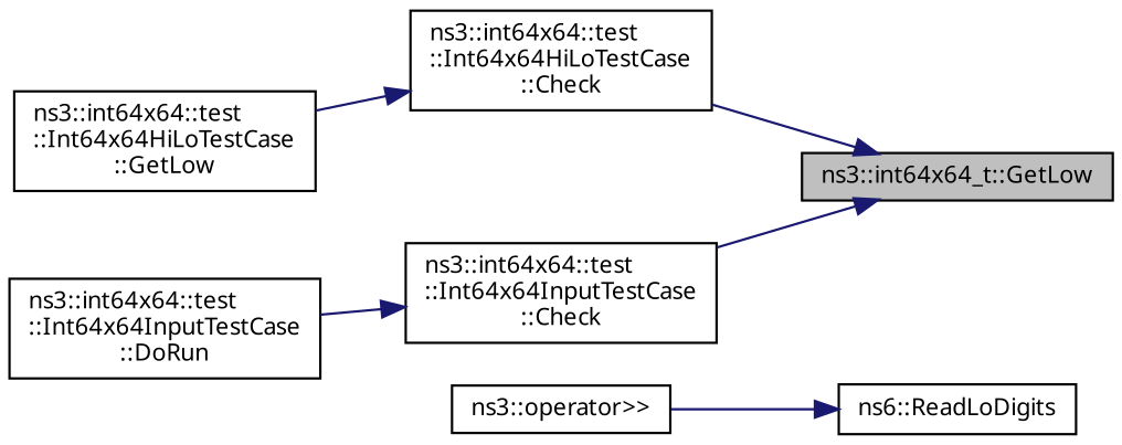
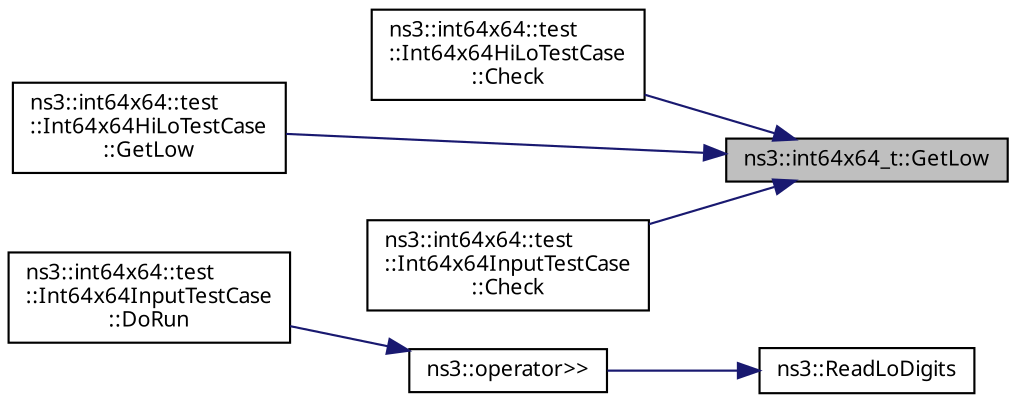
  digraph {
    fontname="Noto Sans"
    rankdir=RL
    node [color=black fillcolor=white fontname="Noto Sans" fontsize=10 shape=record style=filled]
    edge [color=midnightblue dir=back fontname="Noto Sans" fontsize=10 labelfontname=Helvetica labelfontsize=10 style=solid]
    n1 [fillcolor=grey75 fontcolor=black height=0.2 label="ns3::int64x64_t::GetLow" width=0.4]
    n2 [height=0.2 label="ns3::int64x64::test\l::Int64x64HiLoTestCase\l::Check" width=0.4]
    n3 [height=0.2 label="ns3::int64x64::test\l::Int64x64InputTestCase\l::Check" width=0.4]
    n4 [height=0.2 label="ns3::int64x64::test\l::Int64x64HiLoTestCase\l::GetLow" width=0.4]
    n5 [height=0.2 label="ns3::int64x64::test\l::Int64x64InputTestCase\l::DoRun" width=0.4]
-   n6 [height=0.2 label="ns6::ReadLoDigits" width=0.4]
+   n6 [height=0.2 label="ns3::ReadLoDigits" width=0.4]
    n7 [height=0.2 label="ns3::operator\>\>" width=0.4]
    n1 -> n2
    n1 -> n3
-   n2 -> n4
-   n3 -> n5
+   n1 -> n4
+   n7 -> n5
    n6 -> n7
  }
